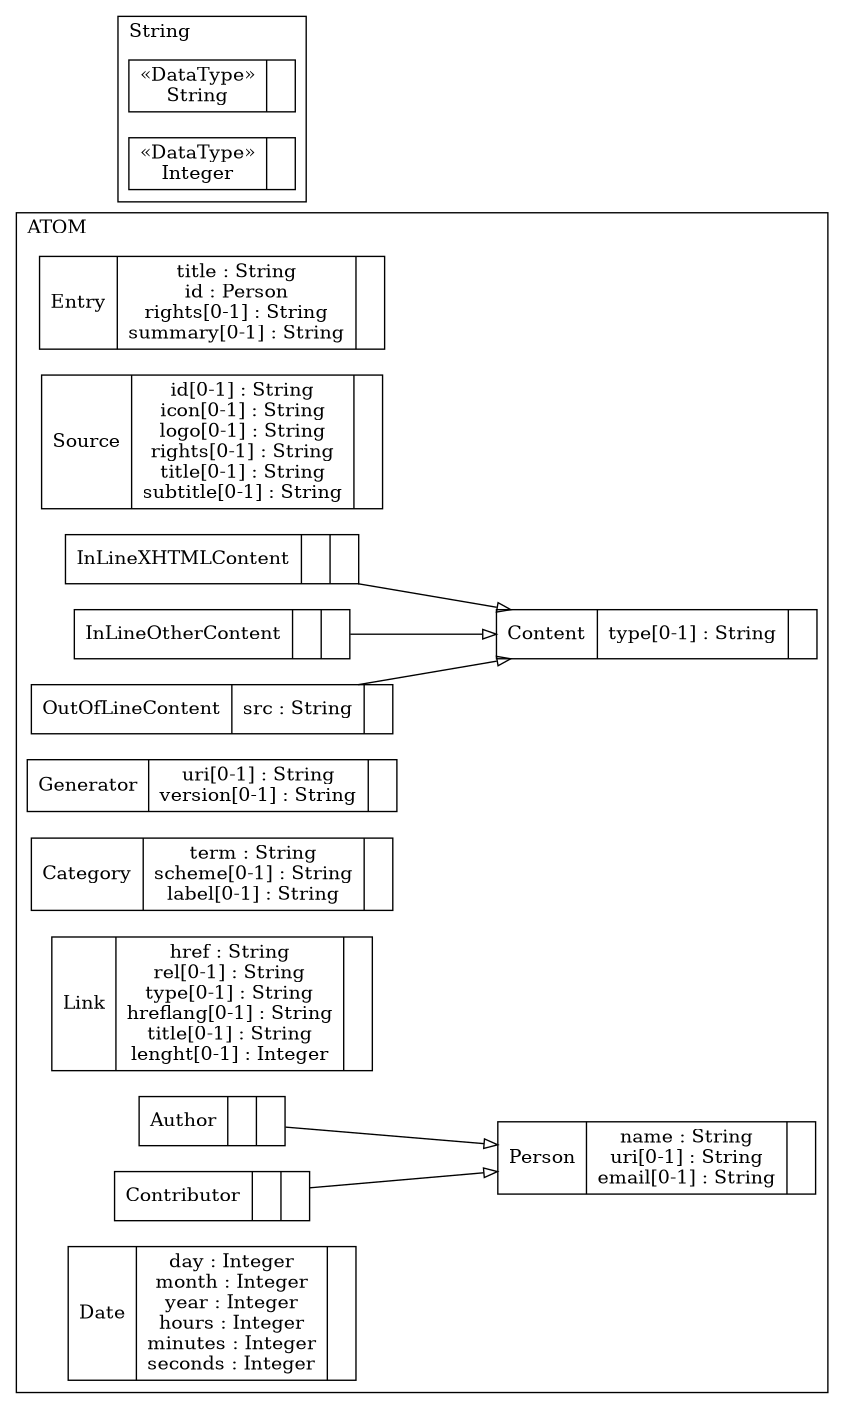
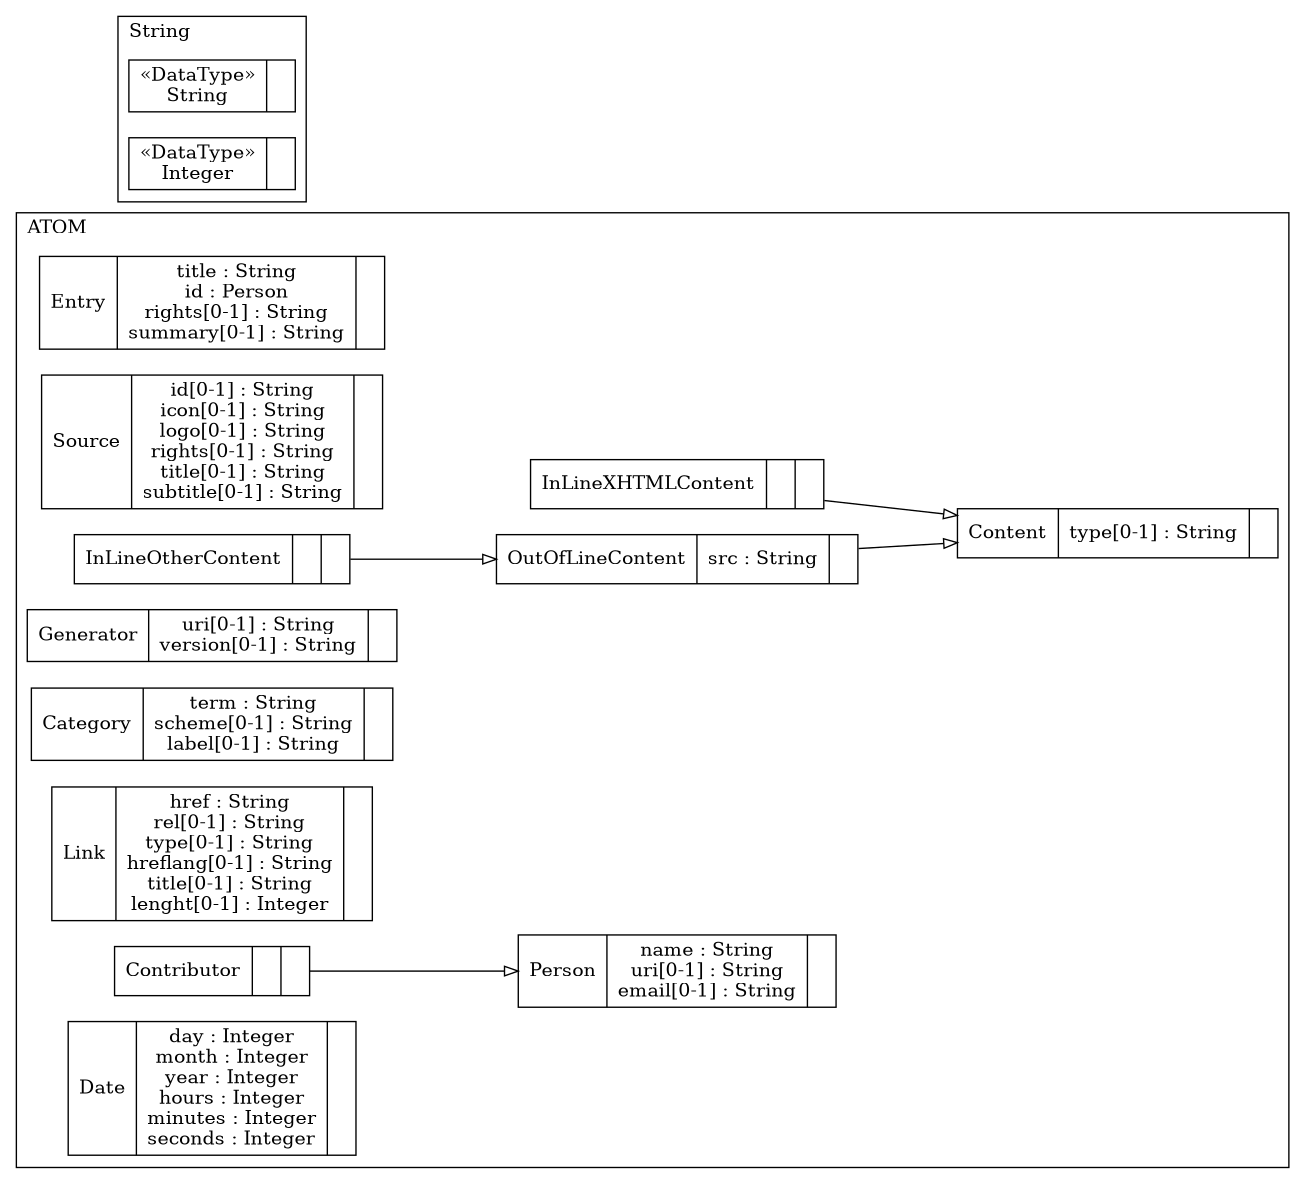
  digraph {
    compound=true
    labeljust=l
    labelloc=t
    nodeSep=0.75
    rankdir=LR
    node [shape=record]
    edge [arrowhead=onormal constraint=true group=Content minlen=2]
    n1 [label="{Entry|title : String\nid : Person\nrights[0-1] : String\nsummary[0-1] : String| }"]
    n2 [label="{Source|id[0-1] : String\nicon[0-1] : String\nlogo[0-1] : String\nrights[0-1] : String\ntitle[0-1] : String\nsubtitle[0-1] : String| }"]
    n3 [label="{Content|type[0-1] : String| }"]
    n4 [label="{InLineXHTMLContent| | }"]
    n5 [label="{InLineOtherContent| | }"]
    n6 [label="{OutOfLineContent|src : String| }"]
    n7 [label="{Generator|uri[0-1] : String\nversion[0-1] : String| }"]
    n8 [label="{Category|term : String\nscheme[0-1] : String\nlabel[0-1] : String| }"]
    n9 [label="{Link|href : String\nrel[0-1] : String\ntype[0-1] : String\nhreflang[0-1] : String\ntitle[0-1] : String\nlenght[0-1] : Integer| }"]
    n10 [label="{Person|name : String\nuri[0-1] : String\nemail[0-1] : String| }"]
-   n11 [label="{Author| | }"]
    n12 [label="{Contributor| | }"]
    n13 [label="{Date|day : Integer\nmonth : Integer\nyear : Integer\nhours : Integer\nminutes : Integer\nseconds : Integer| }"]
    n14 [label="{&#171;DataType&#187;\nString|}"]
    n15 [label="{&#171;DataType&#187;\nInteger|}"]
    subgraph cluster_1 {
      color=black
      label=ATOM
      n1
      n2
      n3
      n4
      n5
      n6
      n7
      n8
      n9
      n10
-     n11
      n12
      n13
    }
    subgraph cluster_2 {
      color=black
      label=String
      n14
      n15
    }
    n4 -> n3
-   n5 -> n3
+   n5 -> n6
    n6 -> n3
-   n11 -> n10 [group=Person]
    n12 -> n10 [group=Person]
  }
